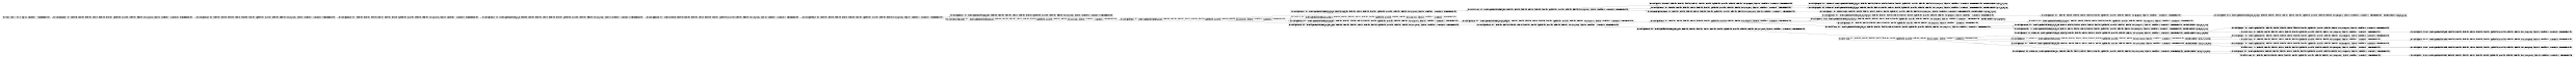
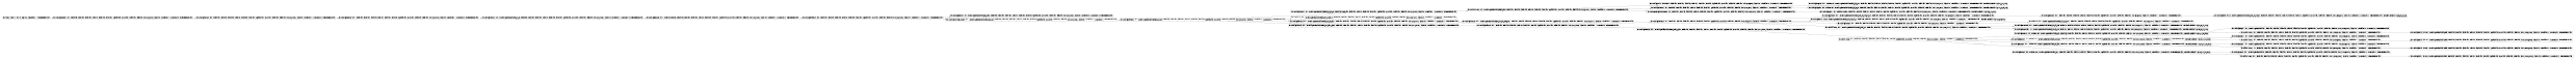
  digraph {
    fontname="Patrick Hand"
    rankdir=LR
    node [fontname="Patrick Hand" shape=record]
    edge [fontname="Patrick Hand"]
    n1 [label="{class = hierarchy\l|rotation = 0\l|width = 1440\l|height = 2392\l|numberOfChildren = 1\l|eventGeneratedOnElement = false \l}"]
    n2 [label="{class = android.widget.FrameLayout\l|text = \l|checkable = false\l|checked = false\l|clickable = false\l|enabled = true\l|focusable = false\l|focused = false\l|long-clickable = false\l|password = false\l|scrollable = false\l|selected = false\l|bounds = [0,0][1440,2392]\l|displayed = true\l|numberOfChildren = 1\l|numInParentLayout = 0\l|eventGeneratedOnElement = false \l}"]
    n3 [label="{class = android.widget.LinearLayout\l|text = \l|checkable = false\l|checked = false\l|clickable = false\l|enabled = true\l|focusable = false\l|focused = false\l|long-clickable = false\l|password = false\l|scrollable = false\l|selected = false\l|bounds = [0,0][1440,2392]\l|displayed = true\l|numberOfChildren = 1\l|numInParentLayout = 0\l|eventGeneratedOnElement = false \l}"]
    n4 [label="{class = android.widget.FrameLayout\l|text = \l|checkable = false\l|checked = false\l|clickable = false\l|enabled = true\l|focusable = false\l|focused = false\l|long-clickable = false\l|password = false\l|scrollable = false\l|selected = false\l|bounds = [0,84][1440,2392]\l|displayed = true\l|numberOfChildren = 1\l|numInParentLayout = 0\l|eventGeneratedOnElement = false \l}"]
    n5 [label="{class = android.widget.LinearLayout\l|text = \l|resource-id = org.catrobat.paintroid:id/action_bar_root\l|checkable = false\l|checked = false\l|clickable = false\l|enabled = true\l|focusable = false\l|focused = false\l|long-clickable = false\l|password = false\l|scrollable = false\l|selected = false\l|bounds = [0,84][1440,2392]\l|displayed = true\l|numberOfChildren = 1\l|numInParentLayout = 0\l|eventGeneratedOnElement = false \l}"]
    n6 [label="{class = android.widget.FrameLayout\l|text = \l|resource-id = android:id/content\l|checkable = false\l|checked = false\l|clickable = false\l|enabled = true\l|focusable = false\l|focused = false\l|long-clickable = false\l|password = false\l|scrollable = false\l|selected = false\l|bounds = [0,84][1440,2392]\l|displayed = true\l|numberOfChildren = 1\l|numInParentLayout = 0\l|eventGeneratedOnElement = false \l}"]
    n7 [label="{class = android.widget.RelativeLayout\l|text = \l|checkable = false\l|checked = false\l|clickable = false\l|enabled = true\l|focusable = false\l|focused = false\l|long-clickable = false\l|password = false\l|scrollable = false\l|selected = false\l|bounds = [0,84][1440,2392]\l|displayed = true\l|numberOfChildren = 2\l|numInParentLayout = 0\l|eventGeneratedOnElement = false \l}"]
    n8 [label="{class = android.widget.FrameLayout\l|text = \l|resource-id = org.catrobat.paintroid:id/fragment_container\l|checkable = false\l|checked = false\l|clickable = false\l|enabled = true\l|focusable = false\l|focused = false\l|long-clickable = false\l|password = false\l|scrollable = false\l|selected = false\l|bounds = [0,84][1440,2392]\l|displayed = true\l|numberOfChildren = 0\l|numInParentLayout = 0\l|eventGeneratedOnElement = false \l}"]
    n9 [label="{class = androidx.drawerlayout.widget.DrawerLayout\l|text = \l|resource-id = org.catrobat.paintroid:id/pocketpaint_drawer_layout\l|checkable = false\l|checked = false\l|clickable = false\l|enabled = true\l|focusable = false\l|focused = false\l|long-clickable = false\l|password = false\l|scrollable = false\l|selected = false\l|bounds = [0,84][1440,2392]\l|displayed = true\l|numberOfChildren = 1\l|numInParentLayout = 1\l|eventGeneratedOnElement = false \l}"]
    n10 [label="{class = android.widget.RelativeLayout\l|text = \l|resource-id = org.catrobat.paintroid:id/pocketpaint_main_layout\l|checkable = false\l|checked = false\l|clickable = false\l|enabled = true\l|focusable = false\l|focused = false\l|long-clickable = false\l|password = false\l|scrollable = false\l|selected = false\l|bounds = [0,84][1440,2392]\l|displayed = true\l|numberOfChildren = 4\l|numInParentLayout = 0\l|eventGeneratedOnElement = false \l}"]
    n11 [label="{class = android.widget.LinearLayout\l|text = \l|resource-id = org.catrobat.paintroid:id/pocketpaint_layout_top_bar\l|checkable = false\l|checked = false\l|clickable = false\l|enabled = true\l|focusable = false\l|focused = false\l|long-clickable = false\l|password = false\l|scrollable = false\l|selected = false\l|bounds = [0,84][1440,280]\l|displayed = true\l|numberOfChildren = 1\l|numInParentLayout = 0\l|eventGeneratedOnElement = false \l}"]
    n12 [label="{class = android.view.View\l|text = \l|resource-id = org.catrobat.paintroid:id/pocketpaint_drawing_surface_view\l|checkable = false\l|checked = false\l|clickable = false\l|enabled = true\l|focusable = false\l|focused = false\l|long-clickable = false\l|password = false\l|scrollable = false\l|selected = false\l|bounds = [0,280][1440,2217]\l|displayed = true\l|numberOfChildren = 0\l|numInParentLayout = 1\l|eventGeneratedOnElement = false \l}"]
    n13 [label="{class = android.widget.RelativeLayout\l|text = \l|resource-id = org.catrobat.paintroid:id/pocketpaint_layout_tool_options\l|checkable = false\l|checked = false\l|clickable = false\l|enabled = true\l|focusable = false\l|focused = false\l|long-clickable = false\l|password = false\l|scrollable = false\l|selected = false\l|bounds = [0,280][1440,2217]\l|displayed = true\l|numberOfChildren = 1\l|numInParentLayout = 2\l|eventGeneratedOnElement = false \l}"]
    n14 [label="{class = android.widget.LinearLayout\l|text = \l|resource-id = org.catrobat.paintroid:id/pocketpaint_main_bottom_navigation\l|checkable = false\l|checked = false\l|clickable = false\l|enabled = true\l|focusable = false\l|focused = false\l|long-clickable = false\l|password = false\l|scrollable = false\l|selected = false\l|bounds = [0,2217][1440,2392]\l|displayed = true\l|numberOfChildren = 1\l|numInParentLayout = 3\l|eventGeneratedOnElement = false \l}"]
    n15 [label="{class = android.view.ViewGroup\l|text = \l|resource-id = org.catrobat.paintroid:id/pocketpaint_toolbar\l|checkable = false\l|checked = false\l|clickable = false\l|enabled = true\l|focusable = false\l|focused = false\l|long-clickable = false\l|password = false\l|scrollable = false\l|selected = false\l|bounds = [0,84][1440,280]\l|displayed = true\l|numberOfChildren = 3\l|numInParentLayout = 0\l|eventGeneratedOnElement = false \l}"]
    n16 [label="{class = android.widget.LinearLayout\l|text = \l|resource-id = org.catrobat.paintroid:id/pocketpaint_layout_tool_specific_options\l|checkable = false\l|checked = false\l|clickable = false\l|enabled = true\l|focusable = false\l|focused = false\l|long-clickable = false\l|password = false\l|scrollable = false\l|selected = false\l|bounds = [0,280][1440,2217]\l|displayed = true\l|numberOfChildren = 1\l|numInParentLayout = 0\l|eventGeneratedOnElement = false \l}"]
    n17 [label="{class = android.widget.RelativeLayout\l|text = \l|checkable = false\l|checked = false\l|clickable = false\l|enabled = true\l|focusable = false\l|focused = false\l|long-clickable = false\l|password = false\l|scrollable = false\l|selected = false\l|bounds = [0,2217][1440,2392]\l|displayed = true\l|numberOfChildren = 1\l|numInParentLayout = 0\l|eventGeneratedOnElement = false \l}"]
    n18 [label="{class = android.widget.TextView\l|text = Pocket Paint\l|checkable = false\l|checked = false\l|clickable = false\l|enabled = true\l|focusable = false\l|focused = false\l|long-clickable = false\l|password = false\l|scrollable = false\l|selected = false\l|bounds = [56,135][455,228]\l|displayed = true\l|numberOfChildren = 0\l|numInParentLayout = 0\l|eventGeneratedOnElement = false \l}"]
    n19 [label="{class = android.widget.LinearLayout\l|text = \l|checkable = false\l|checked = false\l|clickable = false\l|enabled = true\l|focusable = false\l|focused = false\l|long-clickable = false\l|password = false\l|scrollable = false\l|selected = false\l|bounds = [964,98][1300,266]\l|displayed = true\l|numberOfChildren = 2\l|numInParentLayout = 1\l|eventGeneratedOnElement = false \l}"]
-   n20 [label="{class = androidx.appcompat.widget.LinearLayoutCompat\l|text = \l|checkable = false\l|checked = false\l|clickable = false\l|enabled = true\l|focusable = false\l|focused = false\l|long-clickable = false\l|password = false\l|scrollable = false\l|selected = false\l|bounds = [1300,84][1440,280]\l|displayed = true\l|numberOfChildren = 1\l|numInParentLayout = 2\l|eventGeneratedOnElement = false \l}"]
+   n20 [label="{class = androidx.appcompat.widget.LinearLayoutCompat\l|text = \l|checkable = false\l|checked = width\l|clickable = false\l|enabled = true\l|focusable = false\l|focused = false\l|long-clickable = false\l|password = false\l|scrollable = false\l|selected = false\l|bounds = [1300,84][1440,280]\l|displayed = true\l|numberOfChildren = 1\l|numInParentLayout = 2\l|eventGeneratedOnElement = false \l}"]
    n21 [label="{class = android.widget.RelativeLayout\l|text = \l|checkable = false\l|checked = false\l|clickable = false\l|enabled = true\l|focusable = false\l|focused = false\l|long-clickable = false\l|password = false\l|scrollable = false\l|selected = false\l|bounds = [0,280][1440,2217]\l|displayed = true\l|numberOfChildren = 4\l|numInParentLayout = 0\l|eventGeneratedOnElement = false \l}"]
    n22 [label="{class = android.widget.FrameLayout\l|text = \l|resource-id = org.catrobat.paintroid:id/pocketpaint_bottom_navigation\l|checkable = false\l|checked = false\l|clickable = false\l|enabled = true\l|focusable = false\l|focused = false\l|long-clickable = false\l|password = false\l|scrollable = false\l|selected = false\l|bounds = [0,2217][1440,2392]\l|displayed = true\l|numberOfChildren = 1\l|numInParentLayout = 0\l|eventGeneratedOnElement = false \l}"]
    n23 [label="{class = android.widget.ImageButton\l|text = \l|content-desc = Undo\l|resource-id = org.catrobat.paintroid:id/pocketpaint_btn_top_undo\l|checkable = false\l|checked = false\l|clickable = true\l|enabled = false\l|focusable = true\l|focused = false\l|long-clickable = false\l|password = false\l|scrollable = false\l|selected = false\l|bounds = [964,98][1132,266]\l|displayed = true\l|numberOfChildren = 0\l|numInParentLayout = 0\l|eventGeneratedOnElement = false \l|screenshotPath = pocketpaint01/S1/pngs/964_98_1132_266.png\l}"]
    n24 [label="{class = android.widget.ImageButton\l|text = \l|content-desc = Redo\l|resource-id = org.catrobat.paintroid:id/pocketpaint_btn_top_redo\l|checkable = false\l|checked = false\l|clickable = true\l|enabled = false\l|focusable = true\l|focused = false\l|long-clickable = false\l|password = false\l|scrollable = false\l|selected = false\l|bounds = [1132,98][1300,266]\l|displayed = true\l|numberOfChildren = 0\l|numInParentLayout = 1\l|eventGeneratedOnElement = false \l|screenshotPath = pocketpaint01/S1/pngs/1132_98_1300_266.png\l}"]
    n25 [label="{class = android.widget.ImageView\l|text = \l|content-desc = More options\l|checkable = false\l|checked = false\l|clickable = true\l|enabled = true\l|focusable = true\l|focused = false\l|long-clickable = true\l|password = false\l|scrollable = false\l|selected = false\l|bounds = [1300,98][1440,266]\l|displayed = true\l|numberOfChildren = 0\l|numInParentLayout = 0\l|eventGeneratedOnElement = false \l|screenshotPath = pocketpaint01/S1/pngs/1300_98_1440_266.png\l}"]
    n26 [label="{class = android.widget.LinearLayout\l|text = \l|resource-id = org.catrobat.paintroid:id/pocketpaint_stroke_width_width_text_layout\l|checkable = false\l|checked = false\l|clickable = false\l|enabled = true\l|focusable = false\l|focused = false\l|long-clickable = false\l|password = false\l|scrollable = false\l|selected = false\l|bounds = [35,315][233,419]\l|displayed = true\l|numberOfChildren = 1\l|numInParentLayout = 0\l|eventGeneratedOnElement = false \l}"]
    n27 [label="{class = android.widget.SeekBar\l|text = 25.0\l|resource-id = org.catrobat.paintroid:id/pocketpaint_stroke_width_seek_bar\l|checkable = circle\l|checked = false\l|clickable = false\l|enabled = true\l|focusable = true\l|focused = false\l|long-clickable = false\l|password = false\l|scrollable = false\l|selected = false\l|bounds = [268,315][1405,419]\l|displayed = true\l|numberOfChildren = 0\l|numInParentLayout = 1\l|eventGeneratedOnElement = false \l|screenshotPath = pocketpaint01/S1/pngs/268_315_1405_419.png\l}"]
    n28 [label="{class = android.widget.LinearLayout\l|text = \l|checkable = false\l|checked = false\l|clickable = false\l|enabled = true\l|focusable = false\l|focused = false\l|long-clickable = false\l|password = false\l|scrollable = false\l|selected = false\l|bounds = [0,1857][1440,2217]\l|displayed = true\l|numberOfChildren = 1\l|numInParentLayout = 2\l|eventGeneratedOnElement = false \l}"]
    n29 [label="{class = android.view.ViewGroup\l|text = \l|resource-id = org.catrobat.paintroid:id/pocketpaint_stroke_types\l|checkable = false\l|checked = false\l|clickable = false\l|enabled = true\l|focusable = false\l|focused = false\l|long-clickable = false\l|password = false\l|scrollable = false\l|selected = false\l|bounds = [28,2049][1412,2217]\l|displayed = true\l|numberOfChildren = 2\l|numInParentLayout = 3\l|eventGeneratedOnElement = false \l}"]
    n30 [label="{class = android.view.ViewGroup\l|text = \l|checkable = false\l|checked = false\l|clickable = false\l|enabled = true\l|focusable = false\l|focused = false\l|long-clickable = false\l|password = false\l|scrollable = false\l|selected = false\l|bounds = [0,2217][1440,2392]\l|displayed = true\l|numberOfChildren = 4\l|numInParentLayout = 0\l|eventGeneratedOnElement = false \l}"]
    n31 [label="{class = android.widget.FrameLayout\l|text = \l|checkable = false\l|checked = false\l|clickable = false\l|enabled = true\l|focusable = false\l|focused = false\l|long-clickable = false\l|password = false\l|scrollable = false\l|selected = false\l|bounds = [35,315][233,419]\l|displayed = true\l|numberOfChildren = 1\l|numInParentLayout = 0\l|eventGeneratedOnElement = false \l}"]
    n32 [label="{class = android.view.View\l|text = \l|resource-id = org.catrobat.paintroid:id/pocketpaint_brush_tool_preview\l|checkable = false\l|checked = false\l|clickable = false\l|enabled = true\l|focusable = false\l|focused = false\l|long-clickable = false\l|password = false\l|scrollable = false\l|selected = false\l|bounds = [0,1857][1440,2217]\l|displayed = true\l|numberOfChildren = 0\l|numInParentLayout = 0\l|eventGeneratedOnElement = false \l}"]
    n33 [label="{class = android.widget.CompoundButton\l|text = \l|resource-id = org.catrobat.paintroid:id/pocketpaint_stroke_ibtn_circle\l|checkable = true\l|checked = false\l|clickable = true\l|enabled = true\l|focusable = true\l|focused = false\l|long-clickable = false\l|password = false\l|scrollable = false\l|selected = false\l|bounds = [28,2049][224,2217]\l|displayed = true\l|numberOfChildren = 0\l|numInParentLayout = 0\l|eventGeneratedOnElement = true \l|screenshotPath = pocketpaint01/S1/pngs/28_2049_224_2217.png\l}"]
    n34 [label="{class = android.widget.CompoundButton\l|text = \l|resource-id = org.catrobat.paintroid:id/pocketpaint_stroke_ibtn_rect\l|checkable = true\l|checked = true\l|clickable = true\l|enabled = true\l|focusable = true\l|focused = false\l|long-clickable = false\l|password = false\l|scrollable = false\l|selected = true\l|bounds = [252,2049][448,2217]\l|displayed = true\l|numberOfChildren = 0\l|numInParentLayout = 1\l|eventGeneratedOnElement = false \l|screenshotPath = pocketpaint01/S1/pngs/252_2049_448_2217.png\l}"]
    n35 [label="{class = android.widget.FrameLayout\l|text = \l|content-desc = Tools\l|resource-id = org.catrobat.paintroid:id/action_tools\l|checkable = false\l|checked = false\l|clickable = false\l|enabled = true\l|focusable = true\l|focused = false\l|long-clickable = false\l|password = false\l|scrollable = false\l|selected = true\l|bounds = [0,2217][360,2392]\l|displayed = true\l|numberOfChildren = 2\l|numInParentLayout = 0\l|eventGeneratedOnElement = false \l|screenshotPath = pocketpaint01/S1/pngs/0_2217_360_2392.png\l}"]
    n36 [label="{class = android.widget.FrameLayout\l|text = \l|content-desc = Brush\l|resource-id = org.catrobat.paintroid:id/action_current_tool\l|checkable = false\l|checked = false\l|clickable = true\l|enabled = true\l|focusable = true\l|focused = false\l|long-clickable = false\l|password = false\l|scrollable = false\l|selected = false\l|bounds = [360,2217][720,2392]\l|displayed = true\l|numberOfChildren = 2\l|numInParentLayout = 1\l|eventGeneratedOnElement = false \l|screenshotPath = pocketpaint01/S1/pngs/360_2217_720_2392.png\l}"]
    n37 [label="{class = android.widget.FrameLayout\l|text = \l|content-desc = Color\l|resource-id = org.catrobat.paintroid:id/action_color_picker\l|checkable = false\l|checked = false\l|clickable = true\l|enabled = true\l|focusable = true\l|focused = false\l|long-clickable = false\l|password = false\l|scrollable = false\l|selected = false\l|bounds = [720,2217][1080,2392]\l|displayed = true\l|numberOfChildren = 2\l|numInParentLayout = 2\l|eventGeneratedOnElement = false \l|screenshotPath = pocketpaint01/S1/pngs/720_2217_1080_2392.png\l}"]
    n38 [label="{class = android.widget.FrameLayout\l|text = \l|content-desc = Layers\l|resource-id = org.catrobat.paintroid:id/action_layers\l|checkable = false\l|checked = false\l|clickable = true\l|enabled = true\l|focusable = true\l|focused = false\l|long-clickable = false\l|password = false\l|scrollable = false\l|selected = false\l|bounds = [1080,2217][1440,2392]\l|displayed = true\l|numberOfChildren = 2\l|numInParentLayout = 3\l|eventGeneratedOnElement = false \l|screenshotPath = pocketpaint01/S1/pngs/1080_2217_1440_2392.png\l}"]
-   n39 [label="{class = android.widget.EditText\l|text = 25\l|resource-id = org.catrobat.paintroid:id/pocketpaint_stroke_width_width_text\l|checkable = false\l|checked = false\l|clickable = true\l|enabled = true\l|focusable = true\l|focused = false\l|long-clickable = true\l|password = false\l|scrollable = false\l|selected = false\l|bounds = [35,315][233,419]\l|displayed = true\l|numberOfChildren = 0\l|numInParentLayout = 0\l|eventGeneratedOnElement = false \l|screenshotPath = pocketpaint01/S1/pngs/35_315_233_419.png\l}"]
+   n39 [label="{class = android.widget.EditText\l|text = 25\l|resource-id = org.catrobat.paintroid:id/pocketpaint_stroke_width_width_text\l|checkable = false\l|checked = false\l|clickable = true\l|enabled = true\l|focusable = true\l|focused = brush\l|long-clickable = true\l|password = false\l|scrollable = false\l|selected = false\l|bounds = [35,315][233,419]\l|displayed = true\l|numberOfChildren = 0\l|numInParentLayout = 0\l|eventGeneratedOnElement = false \l|screenshotPath = pocketpaint01/S1/pngs/35_315_233_419.png\l}"]
    n40 [label="{class = android.widget.ImageView\l|text = \l|resource-id = org.catrobat.paintroid:id/icon\l|checkable = false\l|checked = false\l|clickable = false\l|enabled = true\l|focusable = false\l|focused = false\l|long-clickable = false\l|password = false\l|scrollable = false\l|selected = true\l|bounds = [138,2235][222,2319]\l|displayed = true\l|numberOfChildren = 0\l|numInParentLayout = 0\l|eventGeneratedOnElement = false \l}"]
    n41 [label="{class = android.view.ViewGroup\l|text = \l|checkable = false\l|checked = false\l|clickable = false\l|enabled = true\l|focusable = false\l|focused = false\l|long-clickable = false\l|password = false\l|scrollable = false\l|selected = true\l|bounds = [128,2323][231,2392]\l|displayed = true\l|numberOfChildren = 1\l|numInParentLayout = 1\l|eventGeneratedOnElement = false \l}"]
    n42 [label="{class = android.widget.ImageView\l|text = \l|resource-id = org.catrobat.paintroid:id/icon\l|checkable = false\l|checked = false\l|clickable = false\l|enabled = true\l|focusable = false\l|focused = false\l|long-clickable = false\l|password = false\l|scrollable = false\l|selected = false\l|bounds = [498,2235][582,2319]\l|displayed = true\l|numberOfChildren = 0\l|numInParentLayout = 0\l|eventGeneratedOnElement = false \l}"]
    n43 [label="{class = android.view.ViewGroup\l|text = \l|checkable = false\l|checked = false\l|clickable = false\l|enabled = true\l|focusable = false\l|focused = false\l|long-clickable = false\l|password = false\l|scrollable = false\l|selected = false\l|bounds = [486,2323][594,2392]\l|displayed = true\l|numberOfChildren = 1\l|numInParentLayout = 1\l|eventGeneratedOnElement = false \l}"]
    n44 [label="{class = android.widget.ImageView\l|text = \l|resource-id = org.catrobat.paintroid:id/icon\l|checkable = false\l|checked = false\l|clickable = false\l|enabled = true\l|focusable = false\l|focused = false\l|long-clickable = false\l|password = false\l|scrollable = false\l|selected = false\l|bounds = [858,2235][942,2319]\l|displayed = true\l|numberOfChildren = 0\l|numInParentLayout = 0\l|eventGeneratedOnElement = false \l}"]
    n45 [label="{class = android.view.ViewGroup\l|text = \l|checkable = false\l|checked = false\l|clickable = false\l|enabled = true\l|focusable = false\l|focused = false\l|long-clickable = false\l|password = false\l|scrollable = false\l|selected = false\l|bounds = [850,2323][949,2392]\l|displayed = true\l|numberOfChildren = 1\l|numInParentLayout = 1\l|eventGeneratedOnElement = false \l}"]
    n46 [label="{class = android.widget.ImageView\l|text = \l|resource-id = org.catrobat.paintroid:id/icon\l|checkable = false\l|checked = false\l|clickable = false\l|enabled = true\l|focusable = false\l|focused = false\l|long-clickable = false\l|password = false\l|scrollable = false\l|selected = false\l|bounds = [1218,2235][1302,2319]\l|displayed = true\l|numberOfChildren = 0\l|numInParentLayout = 0\l|eventGeneratedOnElement = false \l}"]
    n47 [label="{class = android.view.ViewGroup\l|text = \l|checkable = false\l|checked = false\l|clickable = false\l|enabled = true\l|focusable = false\l|focused = false\l|long-clickable = false\l|password = false\l|scrollable = false\l|selected = false\l|bounds = [1198,2323][1322,2392]\l|displayed = true\l|numberOfChildren = 1\l|numInParentLayout = 1\l|eventGeneratedOnElement = false \l}"]
    n48 [label="{class = android.widget.TextView\l|text = Tools\l|resource-id = org.catrobat.paintroid:id/largeLabel\l|checkable = false\l|checked = false\l|clickable = false\l|enabled = true\l|focusable = false\l|focused = false\l|long-clickable = false\l|password = false\l|scrollable = false\l|selected = true\l|bounds = [128,2323][231,2380]\l|displayed = true\l|numberOfChildren = 0\l|numInParentLayout = 0\l|eventGeneratedOnElement = false \l}"]
    n49 [label="{class = android.widget.TextView\l|text = Brush\l|resource-id = org.catrobat.paintroid:id/smallLabel\l|checkable = false\l|checked = false\l|clickable = false\l|enabled = true\l|focusable = false\l|focused = false\l|long-clickable = false\l|password = false\l|scrollable = false\l|selected = false\l|bounds = [486,2323][594,2380]\l|displayed = true\l|numberOfChildren = 0\l|numInParentLayout = 0\l|eventGeneratedOnElement = false \l}"]
    n50 [label="{class = android.widget.TextView\l|text = Color\l|resource-id = org.catrobat.paintroid:id/smallLabel\l|checkable = false\l|checked = false\l|clickable = false\l|enabled = true\l|focusable = false\l|focused = false\l|long-clickable = false\l|password = false\l|scrollable = false\l|selected = false\l|bounds = [850,2323][949,2380]\l|displayed = true\l|numberOfChildren = 0\l|numInParentLayout = 0\l|eventGeneratedOnElement = false \l}"]
    n51 [label="{class = android.widget.TextView\l|text = Layers\l|resource-id = org.catrobat.paintroid:id/smallLabel\l|checkable = false\l|checked = false\l|clickable = false\l|enabled = true\l|focusable = false\l|focused = false\l|long-clickable = false\l|password = false\l|scrollable = false\l|selected = false\l|bounds = [1198,2323][1322,2380]\l|displayed = true\l|numberOfChildren = 0\l|numInParentLayout = 0\l|eventGeneratedOnElement = false \l}"]
    n1 -> n2
    n2 -> n3
    n3 -> n4
    n4 -> n5
    n5 -> n6
    n6 -> n7
    n7 -> n8
    n7 -> n9
    n9 -> n10
    n10 -> n11
    n10 -> n12
    n10 -> n13
    n10 -> n14
    n11 -> n15
    n13 -> n16
    n14 -> n17
    n15 -> n18
    n15 -> n19
    n15 -> n20
    n16 -> n21
    n17 -> n22
    n19 -> n23
    n19 -> n24
    n20 -> n25
    n21 -> n26
    n21 -> n27
    n21 -> n28
    n21 -> n29
    n22 -> n30
    n26 -> n31
    n28 -> n32
    n29 -> n33
    n29 -> n34
    n30 -> n35
    n30 -> n36
    n30 -> n37
    n30 -> n38
    n31 -> n39
    n35 -> n40
    n35 -> n41
    n36 -> n42
    n36 -> n43
    n37 -> n44
    n37 -> n45
    n38 -> n46
    n38 -> n47
    n41 -> n48
    n43 -> n49
    n45 -> n50
    n47 -> n51
  }
